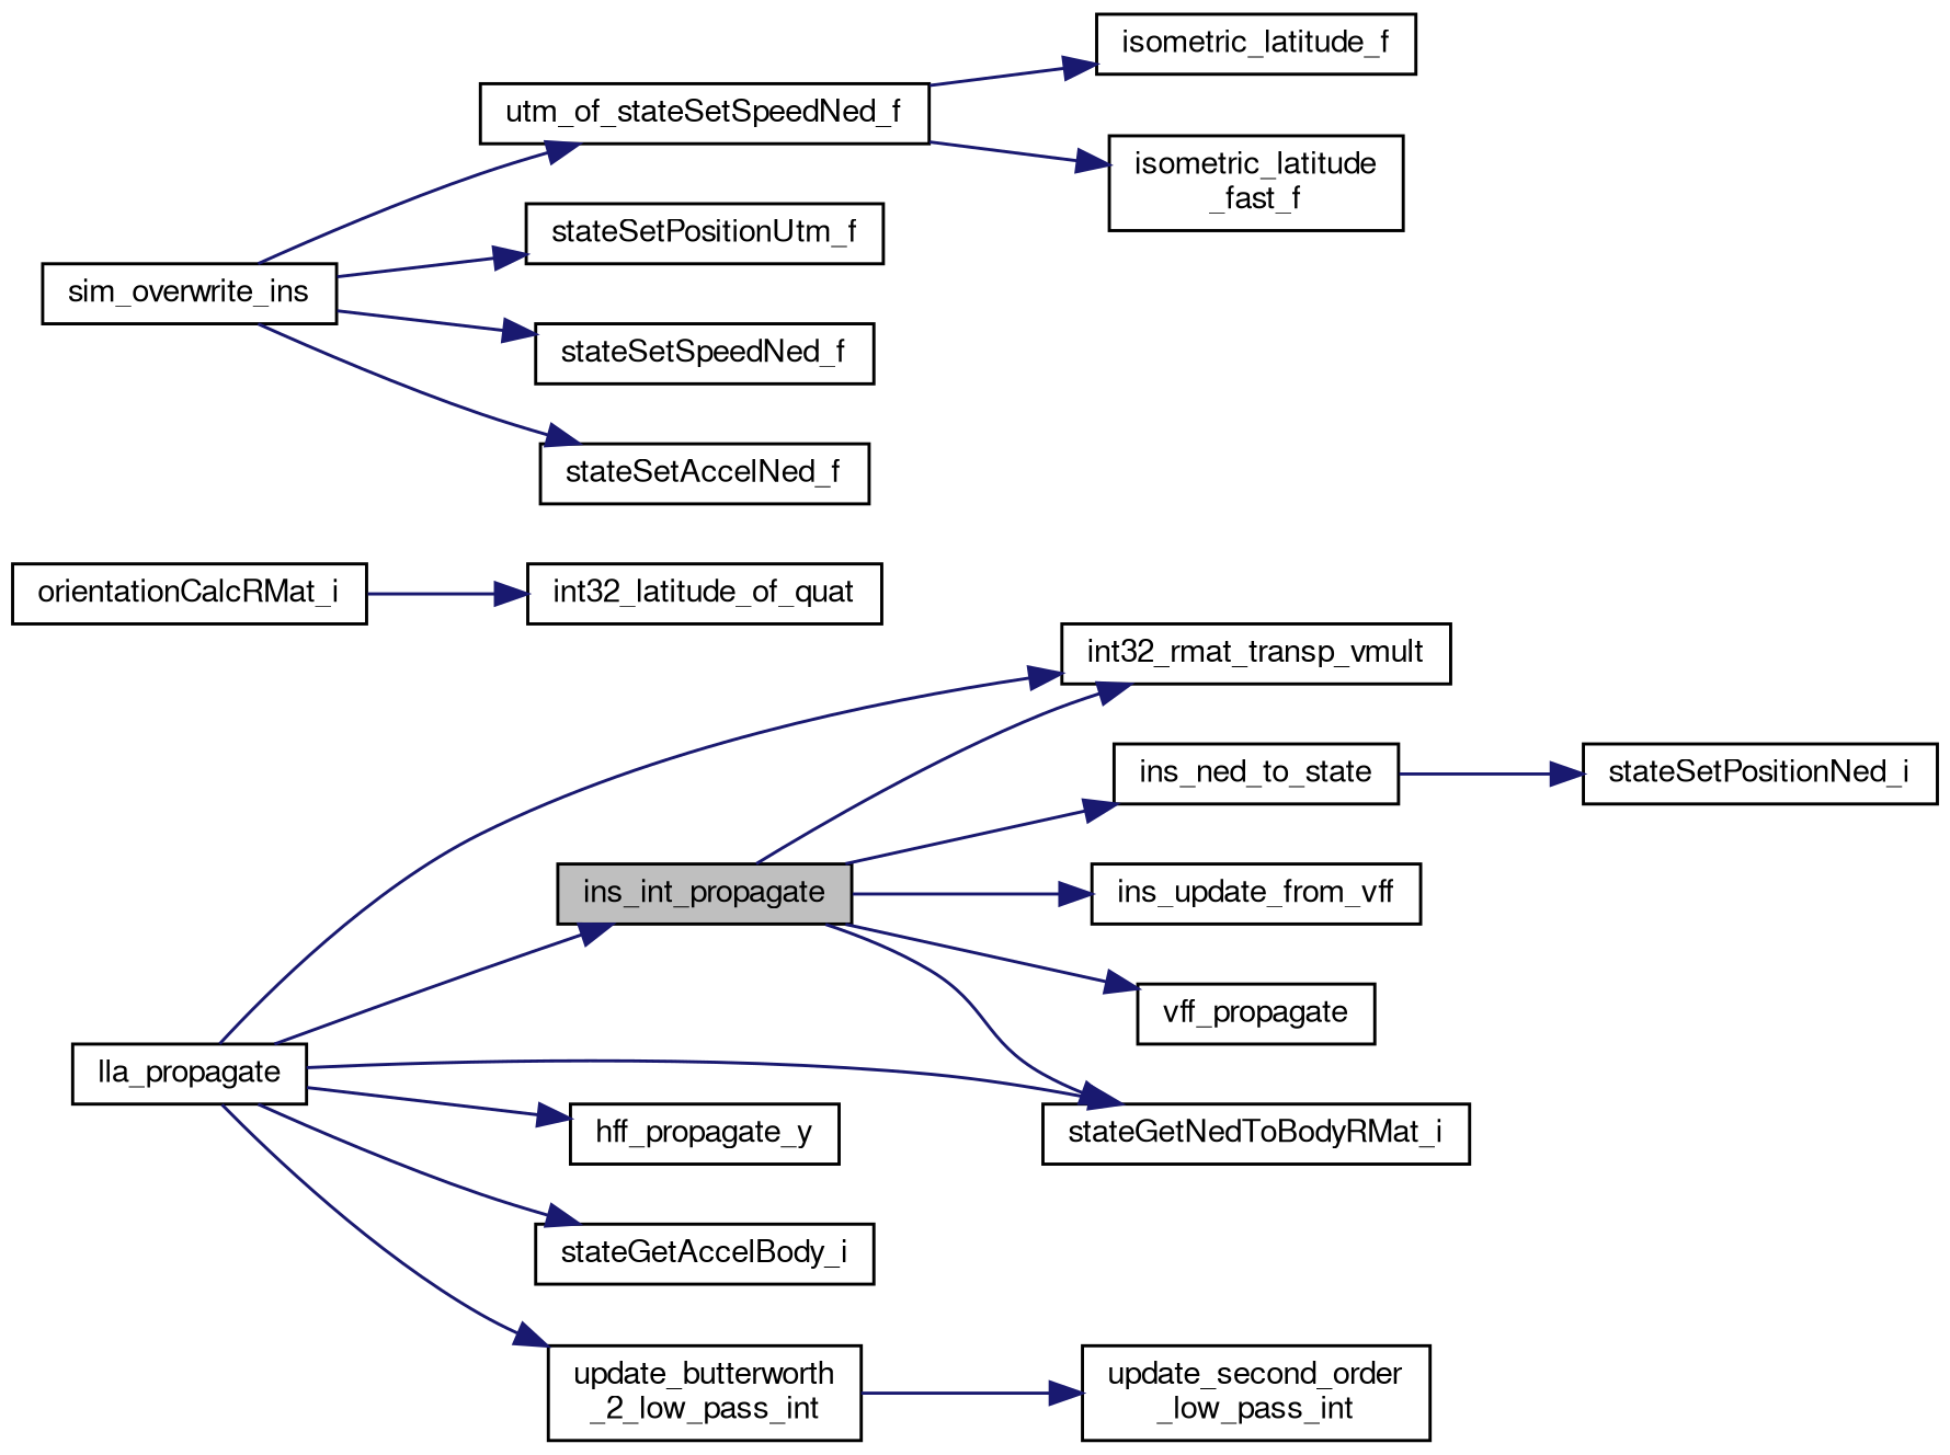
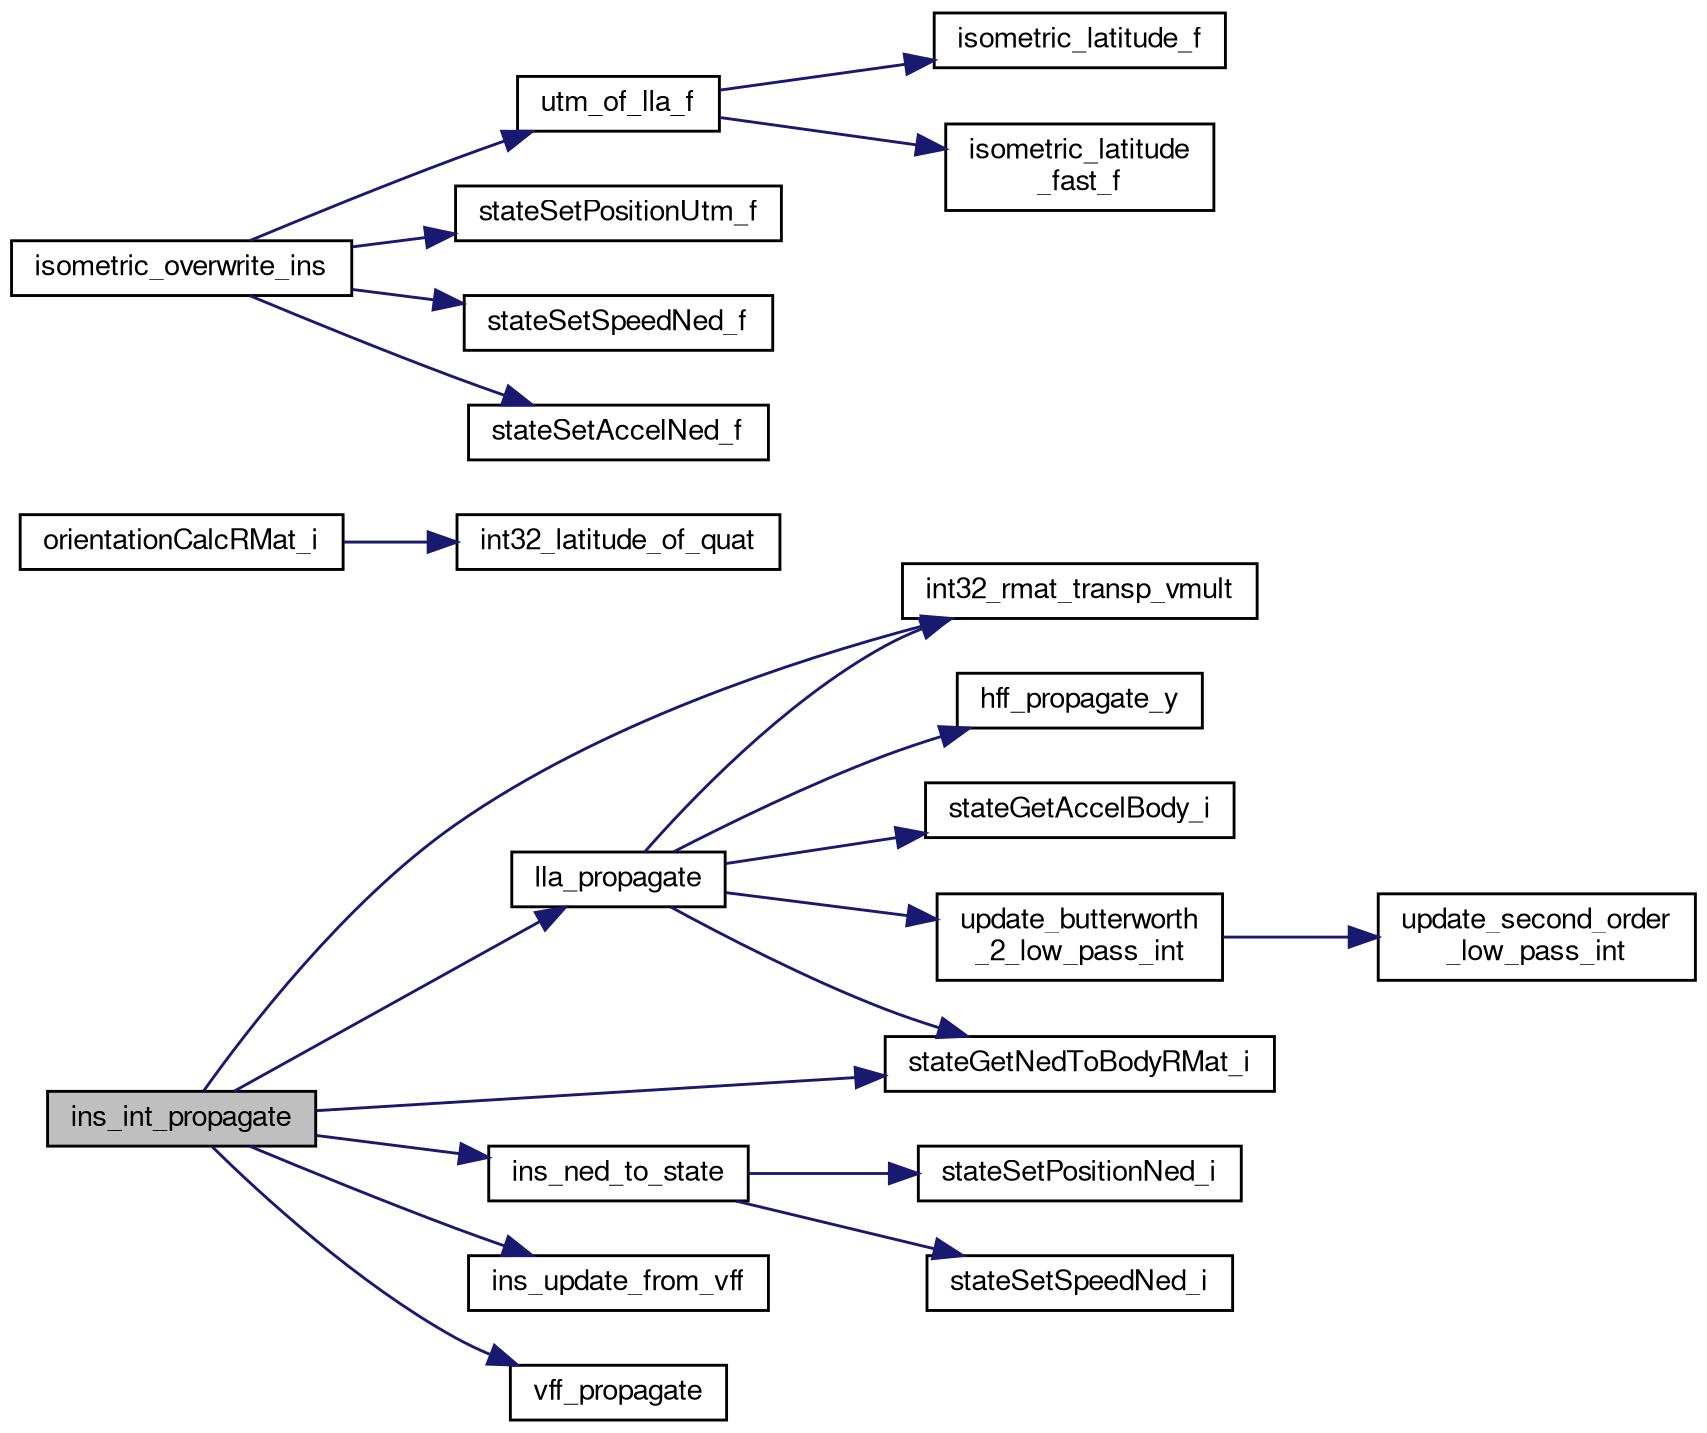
  digraph {
    rankdir=LR
    node [color=black fillcolor=white fontname=FreeSans fontsize=10 shape=record style=filled]
    edge [color=midnightblue fontname=FreeSans fontsize=10 labelfontname=FreeSans labelfontsize=10 style=solid]
    n1 [fillcolor=grey75 fontcolor=black height=0.2 label=ins_int_propagate width=0.4]
    n2 [height=0.2 label=lla_propagate width=0.4]
    n3 [height=0.2 label=int32_rmat_transp_vmult width=0.4]
    n4 [height=0.2 label=stateGetNedToBodyRMat_i width=0.4]
    n5 [height=0.2 label=ins_ned_to_state width=0.4]
    n6 [height=0.2 label=ins_update_from_vff width=0.4]
    n7 [height=0.2 label=vff_propagate width=0.4]
    n8 [height=0.2 label=hff_propagate_y width=0.4]
    n9 [height=0.2 label=stateGetAccelBody_i width=0.4]
    n10 [height=0.2 label="update_butterworth\l_2_low_pass_int" width=0.4]
    n11 [height=0.2 label=stateSetPositionNed_i width=0.4]
+   n12 [height=0.2 label=stateSetSpeedNed_i width=0.4]
    n13 [height=0.2 label="update_second_order\l_low_pass_int" width=0.4]
    n14 [height=0.2 label=orientationCalcRMat_i width=0.4]
    n15 [height=0.2 label=int32_latitude_of_quat width=0.4]
-   n16 [height=0.2 label=sim_overwrite_ins width=0.4]
-   n17 [height=0.2 label=utm_of_stateSetSpeedNed_f width=0.4]
+   n16 [height=0.2 label=isometric_overwrite_ins width=0.4]
+   n17 [height=0.2 label=utm_of_lla_f width=0.4]
    n18 [height=0.2 label=stateSetPositionUtm_f width=0.4]
    n19 [height=0.2 label=stateSetSpeedNed_f width=0.4]
    n20 [height=0.2 label=stateSetAccelNed_f width=0.4]
    n21 [height=0.2 label=isometric_latitude_f width=0.4]
    n22 [height=0.2 label="isometric_latitude\l_fast_f" width=0.4]
-   n2 -> n1
+   n1 -> n2
    n1 -> n3
    n1 -> n4
    n1 -> n5
    n1 -> n6
    n1 -> n7
    n2 -> n3
    n2 -> n4
    n2 -> n8
    n2 -> n9
    n2 -> n10
    n5 -> n11
+   n5 -> n12
    n10 -> n13
    n14 -> n15
    n16 -> n17
    n16 -> n18
    n16 -> n19
    n16 -> n20
    n17 -> n21
    n17 -> n22
  }
